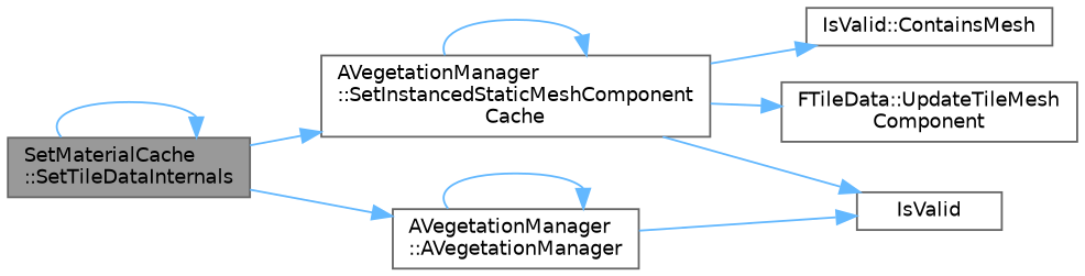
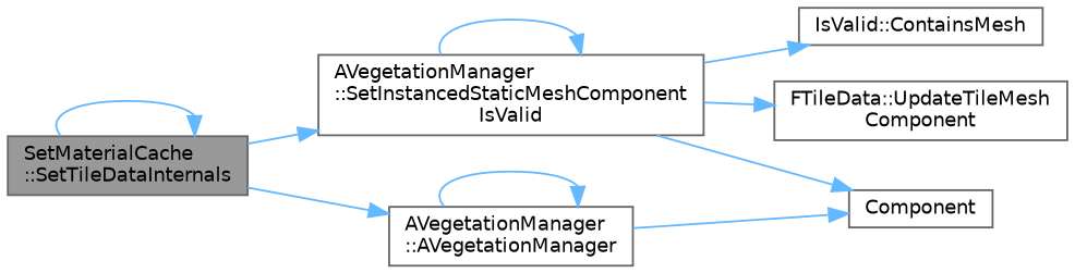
  digraph {
    rankdir=LR
    node [color=grey40 fillcolor=white fontname=Helvetica fontsize=10 shape=box style=filled]
    edge [color=steelblue1 fontname=Helvetica fontsize=10 labelfontname=Helvetica labelfontsize=10 style=solid]
    n1 [color=gray40 fillcolor=grey60 fontcolor=black height=0.2 label="SetMaterialCache\l::SetTileDataInternals" width=0.4]
-   n2 [height=0.2 label="AVegetationManager\l::SetInstancedStaticMeshComponent\lCache" width=0.4]
+   n2 [height=0.2 label="AVegetationManager\l::SetInstancedStaticMeshComponent\lIsValid" width=0.4]
    n3 [height=0.2 label="AVegetationManager\l::AVegetationManager" width=0.4]
    n4 [height=0.2 label="IsValid::ContainsMesh" width=0.4]
-   n5 [height=0.2 label=IsValid width=0.4]
+   n5 [height=0.2 label=Component width=0.4]
    n6 [height=0.2 label="FTileData::UpdateTileMesh\lComponent" width=0.4]
    n1 -> n1
    n1 -> n2
    n1 -> n3
    n2 -> n2
    n2 -> n4
    n2 -> n5
    n2 -> n6
    n3 -> n3
    n3 -> n5
  }
